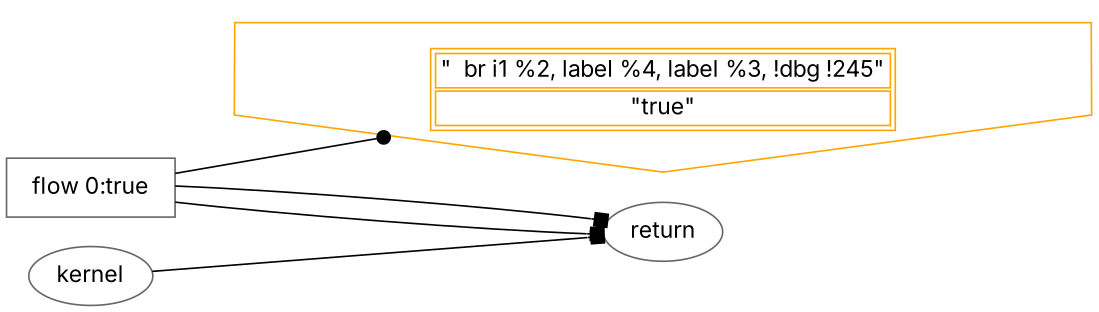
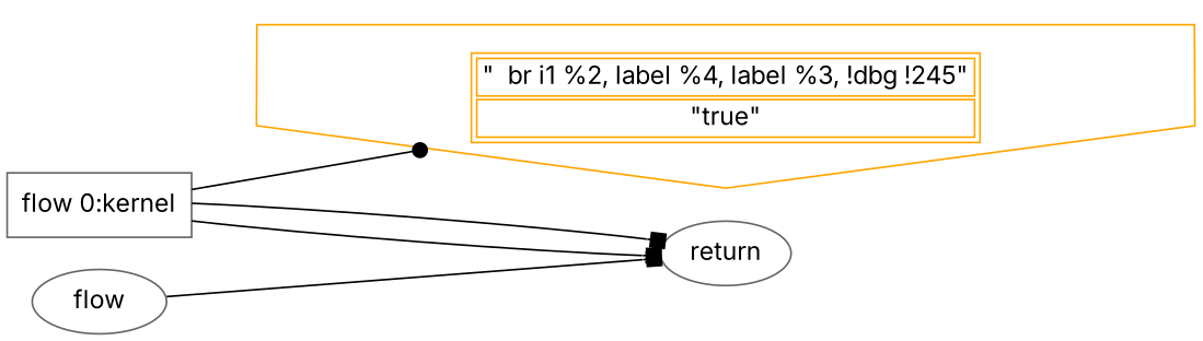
  digraph {
    fontname=Inter
    rankdir=LR
    node [color=gray40 fontname=Inter]
    edge [arrowhead=box fontname=Inter]
-   n1 [label="flow 0:true" shape=rectangle]
+   n1 [label="flow 0:kernel" shape=rectangle]
    n2 [color=orange label=<<table><tr><td>"  br i1 %2, label %4, label %3, !dbg !245"</td></tr><tr><td>"true"</td></tr></table>> shape=invhouse]
    return
-   kernel
+   kernel [label=flow]
    n1 -> n2 [arrowhead=dot]
    n1 -> return
    n1 -> return
    kernel -> return
  }
